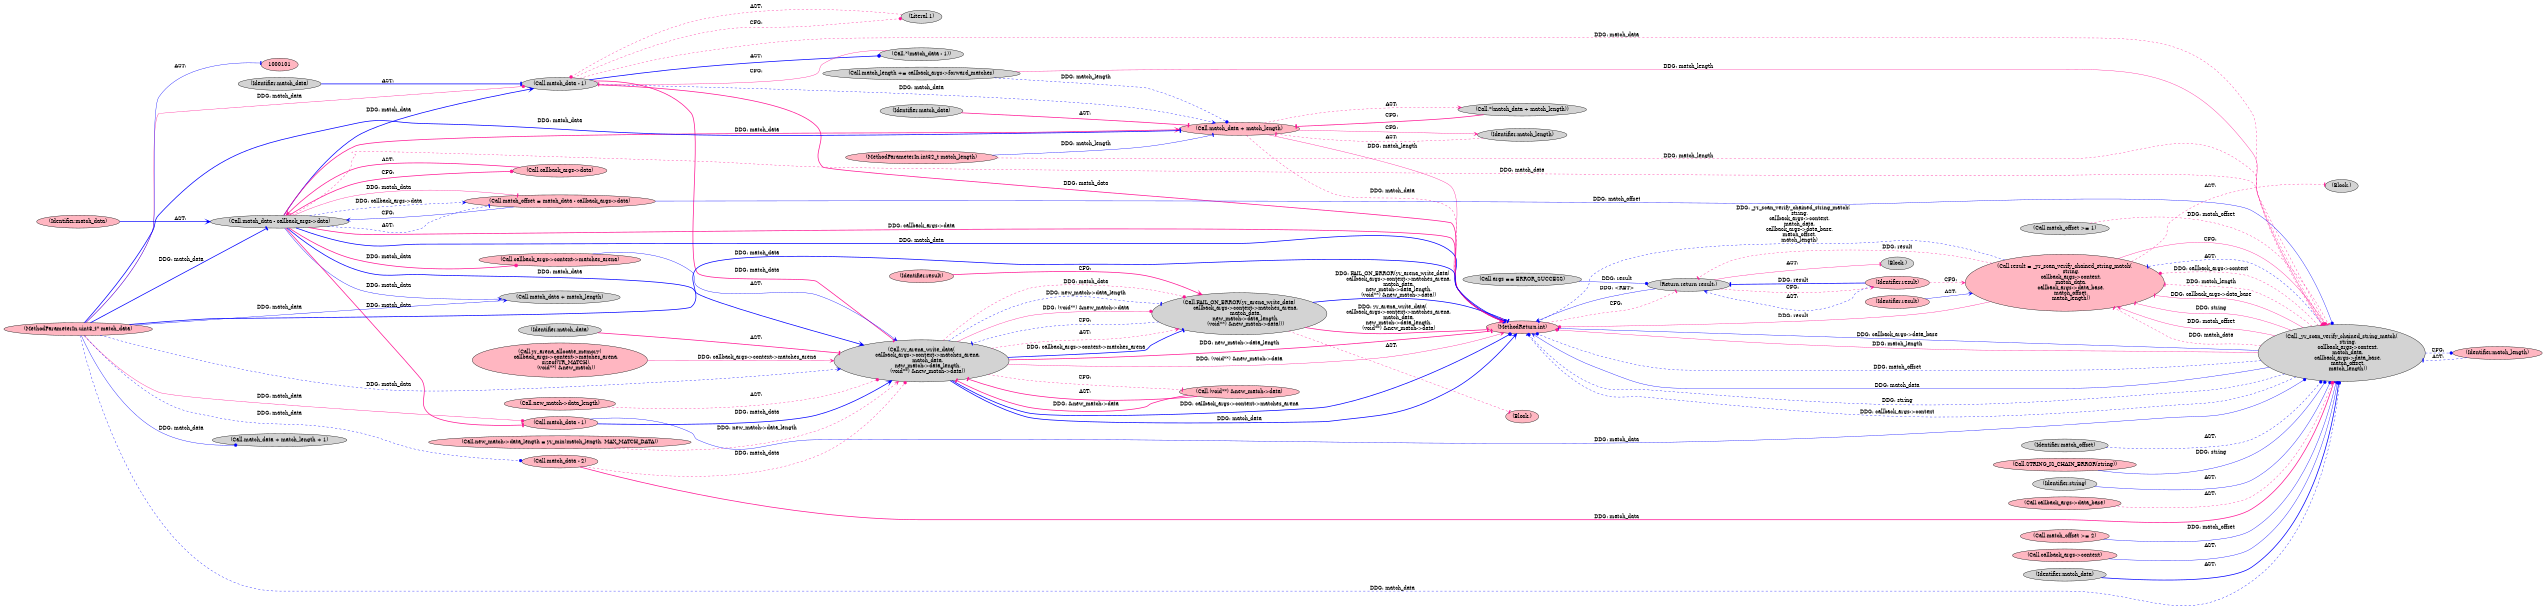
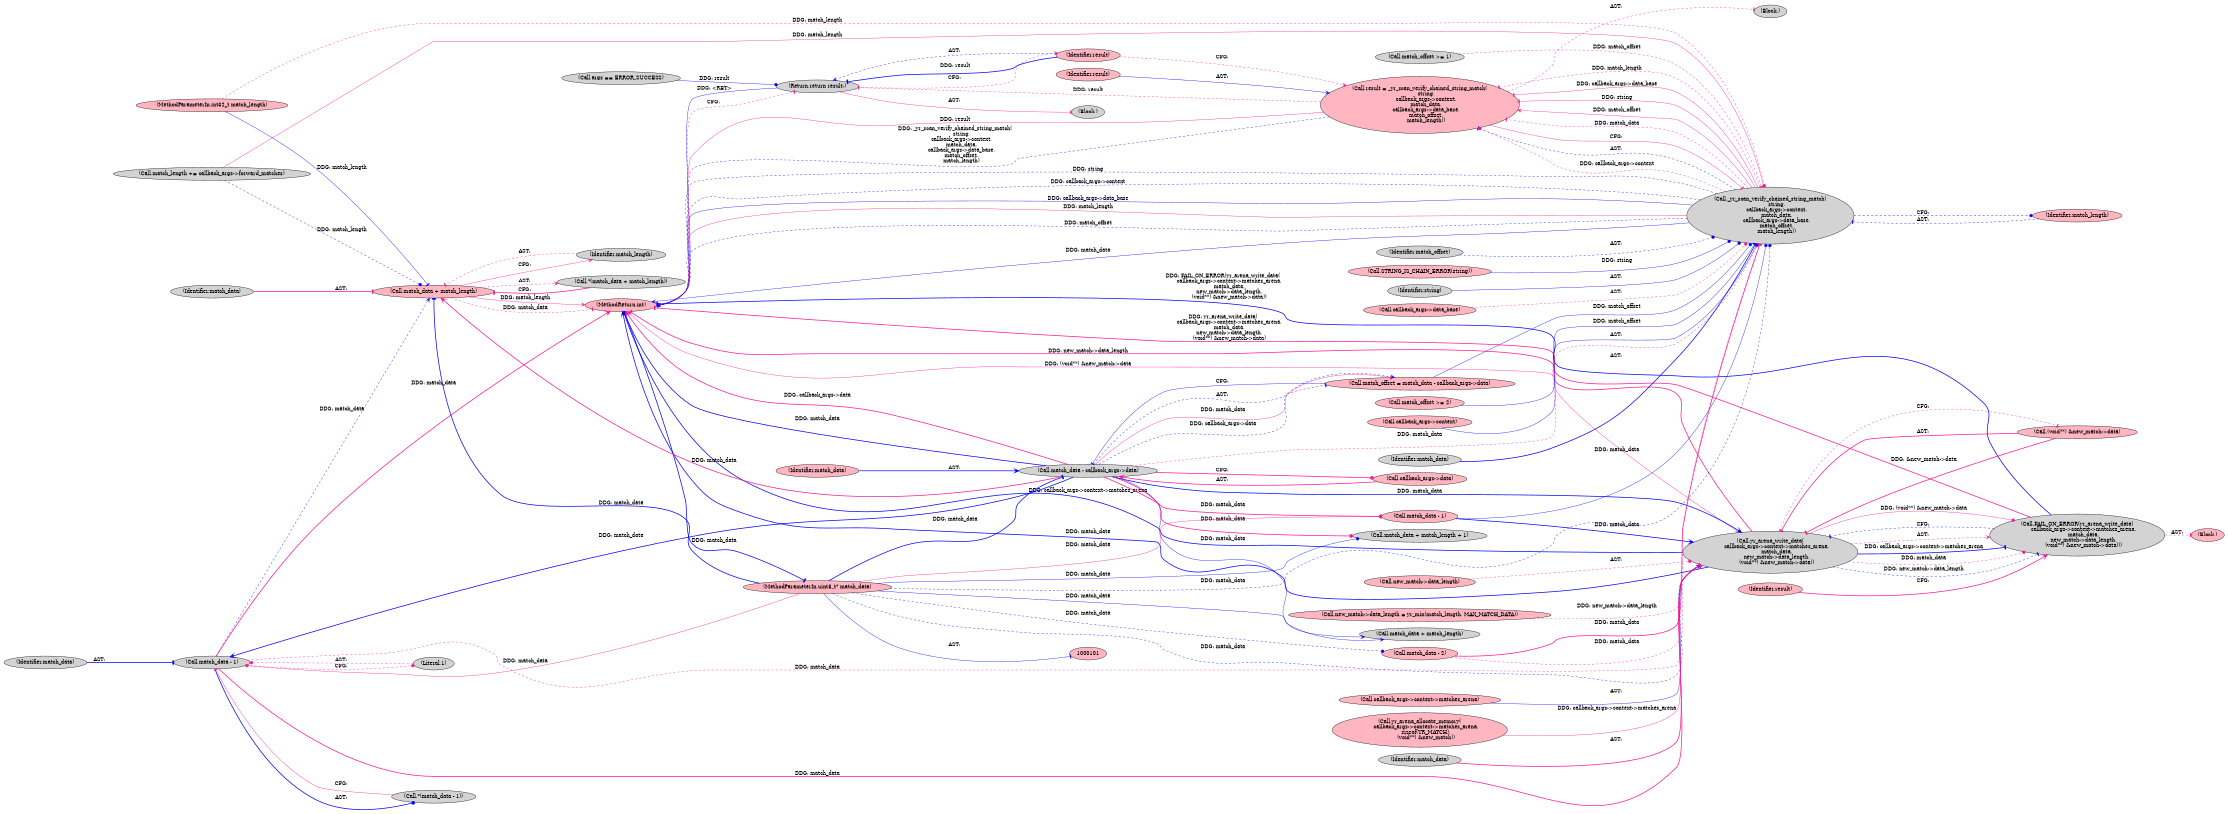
  digraph {
    rankdir=LR
    node [fillcolor=lightpink style=filled]
    edge [arrowhead=tee color=deeppink style=dashed]
    n1 [fillcolor=lightgrey label="(Call,match_data - 1)"]
    n2 [label="(Call,match_data + match_length)"]
    n3 [fillcolor=lightgrey label="(Call,_yr_scan_verify_chained_string_match(\n        string,\n        callback_args->context,\n        match_data,\n        callback_args->data_base,\n        match_offset,\n        match_length))"]
    n4 [fillcolor=lightgrey label="(Call,yr_arena_write_data(\n        callback_args->context->matches_arena,\n        match_data,\n        new_match->data_length,\n        (void**) &new_match->data))"]
    n5 [label="(MethodReturn,int)"]
    n6 [fillcolor=lightgrey label="(Call,*(match_data - 1))"]
    n7 [fillcolor=lightgrey label="(Literal,1)"]
    n8 [fillcolor=lightgrey label="(Identifier,match_length)"]
    n9 [fillcolor=lightgrey label="(Call,*(match_data + match_length))"]
    n10 [label="(Call,result = _yr_scan_verify_chained_string_match(\n        string,\n        callback_args->context,\n        match_data,\n        callback_args->data_base,\n        match_offset,\n        match_length))"]
    n11 [label="(Identifier,match_length)"]
    n12 [fillcolor=lightgrey label="(Call,FAIL_ON_ERROR(yr_arena_write_data(\n        callback_args->context->matches_arena,\n        match_data,\n        new_match->data_length,\n        (void**) &new_match->data)))"]
    n13 [label="(Call,(void**) &new_match->data)"]
    n14 [fillcolor=lightgrey label="(Return,return result;)"]
    n15 [fillcolor=lightgrey label="(Call,match_data - callback_args->data)"]
    n16 [fillcolor=lightgrey label="(Call,match_data + match_length + 1)"]
    n17 [label="(Call,match_offset = match_data - callback_args->data)"]
    n18 [label="(Call,callback_args->data)"]
    n19 [fillcolor=lightgrey label="(Call,match_data + match_length)"]
    n20 [label="(Call,match_data - 1)"]
    n21 [label="(MethodParameterIn,uint8_t* match_data)"]
    n22 [label="(Call,match_data - 2)"]
    1000101
    n24 [fillcolor=lightgrey label="(Block,)"]
    n25 [label="(Identifier,result)"]
    n26 [fillcolor=lightgrey label="(Block,)"]
    n27 [label="(Block,)"]
    n28 [label="(Call,yr_arena_allocate_memory(\n        callback_args->context->matches_arena,\n        sizeof(YR_MATCH),\n        (void**) &new_match))"]
    n29 [fillcolor=lightgrey label="(Identifier,match_offset)"]
    n30 [label="(Call,STRING_IS_CHAIN_ERROR(string))"]
    n31 [label="(Identifier,match_data)"]
    n32 [label="(Call,callback_args->context->matches_arena)"]
    n33 [fillcolor=lightgrey label="(Identifier,match_data)"]
    n34 [label="(Identifier,result)"]
    n35 [fillcolor=lightgrey label="(Identifier,match_data)"]
    n36 [fillcolor=lightgrey label="(Identifier,string)"]
    n37 [label="(Call,callback_args->data_base)"]
    n38 [label="(Call,new_match->data_length)"]
    n39 [fillcolor=lightgrey label="(Call,match_length += callback_args->forward_matches)"]
    n40 [label="(Call,new_match->data_length = yr_min(match_length, MAX_MATCH_DATA))"]
    n41 [label="(Call,match_offset >= 2)"]
    n42 [fillcolor=lightgrey label="(Identifier,match_data)"]
    n43 [label="(Call,callback_args->context)"]
    n44 [fillcolor=lightgrey label="(Identifier,match_data)"]
    n45 [fillcolor=lightgrey label="(Call,args == ERROR_SUCCESS)"]
    n46 [label="(MethodParameterIn,int32_t match_length)"]
    n47 [fillcolor=lightgrey label="(Call,match_offset >= 1)"]
    n48 [label="(Identifier,result)"]
    n1 -> n2 [arrowhead=vee color=blue label="DDG: match_data"]
    n1 -> n3 [label="DDG: match_data"]
    n1 -> n4 [label="DDG: match_data" style=bold]
    n1 -> n5 [arrowhead=vee label="DDG: match_data" style=bold]
    n1 -> n6 [arrowhead=dot color=blue label="AST: " style=bold]
    n1 -> n7 [arrowhead=dot label="CFG: "]
    n2 -> n5 [arrowhead=vee label="DDG: match_length" style=solid]
    n2 -> n5 [label="DDG: match_data"]
    n2 -> n8 [arrowhead=vee label="CFG: " style=solid]
    n2 -> n9 [arrowhead=vee label="AST: "]
    n3 -> n5 [color=blue label="DDG: callback_args->data_base" style=solid]
    n3 -> n5 [arrowhead=dot label="DDG: match_length" style=solid]
    n3 -> n5 [arrowhead=dot color=blue label="DDG: match_offset"]
    n3 -> n5 [arrowhead=vee color=blue label="DDG: match_data" style=solid]
    n3 -> n5 [arrowhead=dot color=blue label="DDG: string"]
    n3 -> n5 [color=blue label="DDG: callback_args->context"]
    n3 -> n10 [color=blue label="AST: "]
    n3 -> n10 [arrowhead=dot label="DDG: callback_args->context"]
    n3 -> n10 [label="DDG: match_length"]
    n3 -> n10 [label="DDG: callback_args->data_base" style=solid]
    n3 -> n10 [label="DDG: string" style=solid]
    n3 -> n10 [arrowhead=vee label="DDG: match_offset" style=solid]
    n3 -> n10 [label="DDG: match_data"]
    n3 -> n11 [arrowhead=dot color=blue label="CFG: "]
    n4 -> n5 [label="DDG: new_match->data_length" style=bold]
    n4 -> n5 [arrowhead=vee label="DDG: (void**) &new_match->data" style=solid]
    n4 -> n5 [arrowhead=dot color=blue label="DDG: callback_args->context->matches_arena" style=bold]
    n4 -> n5 [arrowhead=vee color=blue label="DDG: match_data" style=bold]
    n4 -> n12 [arrowhead=vee label="AST: "]
    n4 -> n12 [color=blue label="DDG: callback_args->context->matches_arena" style=bold]
    n4 -> n12 [arrowhead=dot label="DDG: match_data"]
    n4 -> n12 [color=blue label="DDG: new_match->data_length"]
    n4 -> n12 [arrowhead=dot label="DDG: (void**) &new_match->data" style=solid]
    n4 -> n13 [label="CFG: "]
    n5 -> n14 [label="CFG: "]
    n6 -> n1 [label="CFG: " style=solid]
    n7 -> n1 [arrowhead=dot label="AST: "]
    n8 -> n2 [label="AST: "]
    n9 -> n2 [label="CFG: " style=bold]
    n10 -> n3 [label="CFG: " style=solid]
    n10 -> n5 [arrowhead=dot label="DDG: result" style=solid]
    n10 -> n5 [color=blue label="DDG: _yr_scan_verify_chained_string_match(\n        string,\n        callback_args->context,\n        match_data,\n        callback_args->data_base,\n        match_offset,\n        match_length)"]
    n10 -> n14 [label="DDG: result"]
    n10 -> n24 [label="AST: "]
    n11 -> n3 [color=blue label="AST: "]
    n12 -> n4 [color=blue label="CFG: "]
    n12 -> n5 [color=blue label="DDG: FAIL_ON_ERROR(yr_arena_write_data(\n        callback_args->context->matches_arena,\n        match_data,\n        new_match->data_length,\n        (void**) &new_match->data))" style=bold]
    n12 -> n5 [label="DDG: yr_arena_write_data(\n        callback_args->context->matches_arena,\n        match_data,\n        new_match->data_length,\n        (void**) &new_match->data)" style=bold]
    n12 -> n27 [label="AST: "]
    n13 -> n4 [label="AST: " style=bold]
    n13 -> n4 [label="DDG: &new_match->data" style=bold]
    n14 -> n5 [arrowhead=vee color=blue label="DDG: <RET>" style=solid]
    n14 -> n25 [arrowhead=vee label="CFG: "]
    n14 -> n26 [label="AST: " style=solid]
    n15 -> n1 [arrowhead=vee color=blue label="DDG: match_data" style=bold]
    n15 -> n2 [arrowhead=vee label="DDG: match_data" style=bold]
    n15 -> n3 [arrowhead=dot label="DDG: match_data"]
    n15 -> n4 [arrowhead=vee color=blue label="DDG: match_data" style=bold]
    n15 -> n5 [color=blue label="DDG: match_data" style=bold]
    n15 -> n5 [arrowhead=vee label="DDG: callback_args->data" style=bold]
-   n15 -> n32 [arrowhead=dot label="DDG: match_data" style=bold]
+   n15 -> n16 [arrowhead=dot label="DDG: match_data" style=bold]
    n15 -> n17 [color=blue label="AST: "]
    n15 -> n17 [label="DDG: match_data" style=solid]
    n15 -> n17 [arrowhead=vee color=blue label="DDG: callback_args->data"]
    n15 -> n18 [arrowhead=dot label="CFG: " style=bold]
    n15 -> n19 [arrowhead=vee color=blue label="DDG: match_data" style=solid]
    n15 -> n20 [label="DDG: match_data" style=bold]
    n17 -> n3 [arrowhead=dot color=blue label="DDG: match_offset" style=solid]
-   n17 -> n15 [arrowhead=vee color=blue label="CFG: " style=solid]
+   n17 -> n15 [color=blue label="CFG: " style=solid]
    n18 -> n15 [arrowhead=vee label="AST: " style=bold]
    n20 -> n3 [arrowhead=dot color=blue label="DDG: match_data" style=solid]
    n20 -> n4 [arrowhead=vee color=blue label="DDG: match_data" style=bold]
    n21 -> n1 [arrowhead=dot label="DDG: match_data" style=solid]
    n21 -> n2 [color=blue label="DDG: match_data" style=bold]
    n21 -> n3 [arrowhead=dot color=blue label="DDG: match_data"]
    n21 -> n4 [arrowhead=vee color=blue label="DDG: match_data"]
-   n21 -> n5 [color=blue label="DDG: match_data" style=bold]
+   n5 -> n21 [color=blue label="DDG: match_data" style=bold]
    n21 -> n15 [color=blue label="DDG: match_data" style=bold]
    n21 -> n16 [arrowhead=dot color=blue label="DDG: match_data" style=solid]
    n21 -> n19 [arrowhead=vee color=blue label="DDG: match_data" style=solid]
    n21 -> n20 [arrowhead=dot label="DDG: match_data" style=solid]
    n21 -> n22 [arrowhead=dot color=blue label="DDG: match_data"]
    n21 -> 1000101 [color=blue label="AST: " style=solid]
    n22 -> n3 [label="DDG: match_data" style=bold]
    n22 -> n4 [arrowhead=dot label="DDG: match_data"]
    n25 -> n10 [arrowhead=vee label="CFG: "]
    n25 -> n14 [arrowhead=vee color=blue label="AST: "]
    n25 -> n14 [color=blue label="DDG: result" style=bold]
    n28 -> n4 [arrowhead=vee label="DDG: callback_args->context->matches_arena" style=solid]
    n29 -> n3 [arrowhead=dot color=blue label="AST: "]
    n30 -> n3 [arrowhead=dot color=blue label="DDG: string" style=solid]
    n31 -> n15 [arrowhead=vee color=blue label="AST: " style=bold]
    n32 -> n4 [arrowhead=vee color=blue label="AST: " style=solid]
    n33 -> n1 [color=blue label="AST: " style=bold]
    n34 -> n12 [arrowhead=vee label="CFG: " style=bold]
    n35 -> n2 [label="AST: " style=bold]
    n36 -> n3 [arrowhead=dot color=blue label="AST: " style=solid]
    n37 -> n3 [arrowhead=dot label="AST: "]
    n38 -> n4 [arrowhead=dot label="AST: "]
    n39 -> n2 [arrowhead=dot color=blue label="DDG: match_length"]
    n39 -> n3 [label="DDG: match_length" style=solid]
    n40 -> n4 [arrowhead=vee label="DDG: new_match->data_length"]
    n41 -> n3 [color=blue label="DDG: match_offset" style=solid]
    n42 -> n4 [label="AST: " style=bold]
    n43 -> n3 [arrowhead=dot color=blue label="AST: " style=solid]
    n44 -> n3 [color=blue label="AST: " style=bold]
    n45 -> n14 [arrowhead=dot color=blue label="DDG: result" style=solid]
    n46 -> n2 [color=blue label="DDG: match_length" style=solid]
    n46 -> n3 [arrowhead=dot label="DDG: match_length"]
    n47 -> n3 [label="DDG: match_offset"]
    n48 -> n10 [arrowhead=vee color=blue label="AST: " style=solid]
  }
